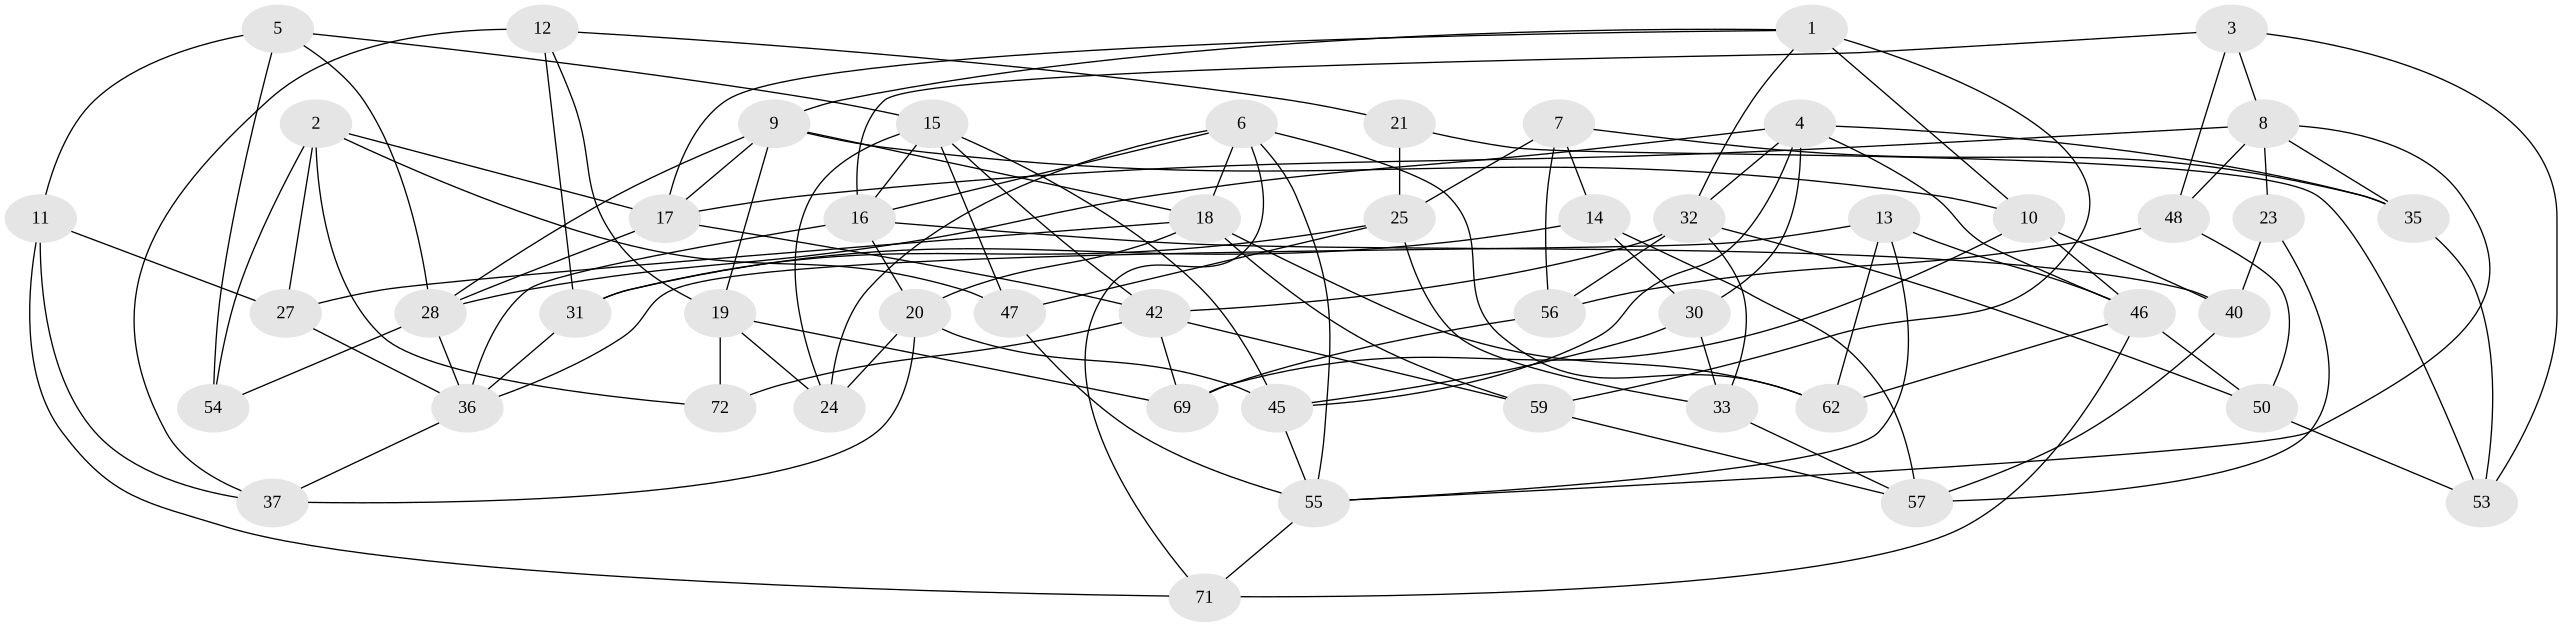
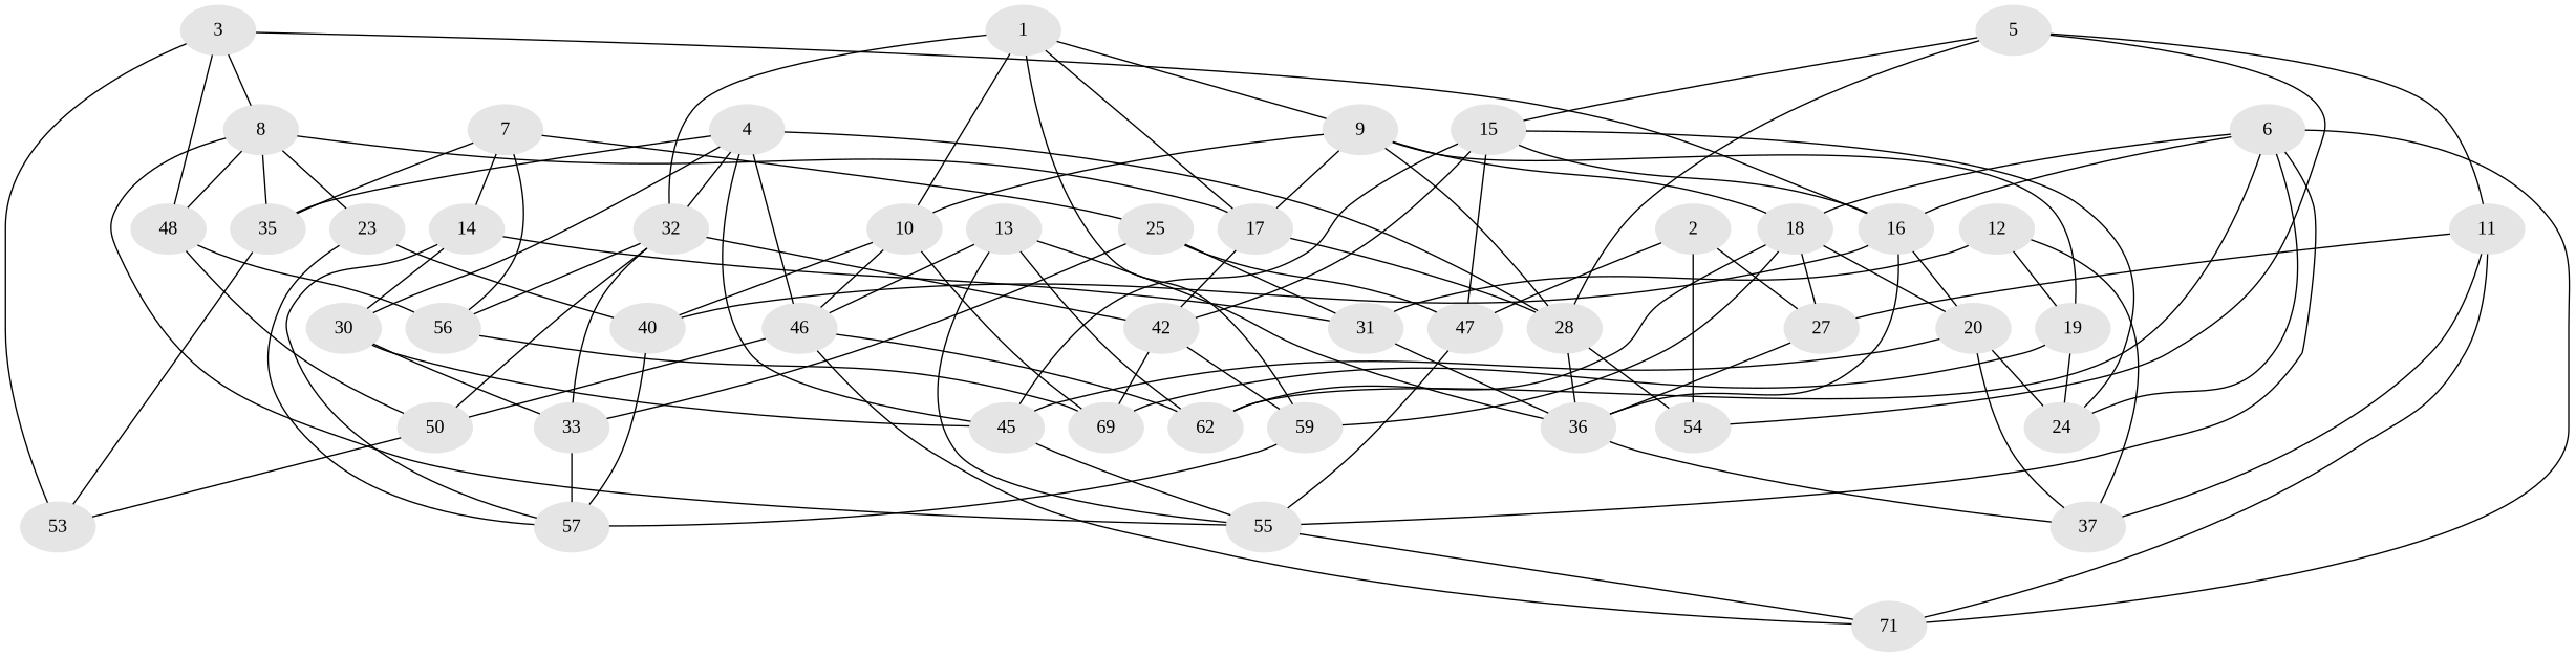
  graph {
    fontname="Liberation Serif"
    node [color=gray90 fontname="Liberation Serif" style=filled]
    edge [fontname="Liberation Serif"]
    1 [super="+26"]
    9 [super="+39"]
    10 [super="+29"]
    17 [super="+67"]
    32 [super="+51"]
    n6 [label=59]
    28 [super="+43"]
    18 [super="+34"]
    19 [super="+64"]
    46 [super="+58"]
    40
    69
    42 [super="+52"]
    56
    33
    50
    57 [super="+59"]
    2 [super="+70"]
    27
    47
    54
-   72
    36 [super="+63"]
    55 [super="+65"]
    8 [super="+41"]
    48
    35
    23
    3
    16 [super="+38"]
    53
    20 [super="+44"]
    4 [super="+66"]
    30
    45 [super="+60"]
    62
    71
    5
    11
    15 [super="+22"]
    37
    24
    6 [super="+68"]
    7
    14
    25 [super="+61"]
    31
    12
-   21
    13
    1 -- 9
    1 -- 10 [weight=2]
    1 -- 17
    1 -- 32
    1 -- n6
    9 -- 10
    9 -- 17
    9 -- 28
    9 -- 18
    9 -- 19
    10 -- 46
    10 -- 40
    10 -- 69
    17 -- 28
    17 -- 42
    32 -- 42
    32 -- 56
    32 -- 33
    32 -- 50
    n6 -- 57
    28 -- 54
    28 -- 36
    18 -- n6
    18 -- 27
    18 -- 20
    18 -- 62
    19 -- 69
-   19 -- 72 [weight=2]
    19 -- 24
    46 -- 50
    46 -- 62
    46 -- 71
    40 -- 57
    42 -- n6
    42 -- 69
-   42 -- 72
    56 -- 69
    33 -- 57
    50 -- 53
-   2 -- 17
    2 -- 27
    2 -- 47
    2 -- 54 [weight=2]
-   2 -- 72
    27 -- 36
    47 -- 55
    36 -- 37
    55 -- 71
    8 -- 17
    8 -- 55
    8 -- 48
    8 -- 35
    8 -- 23
    48 -- 56
    48 -- 50
    35 -- 53
    23 -- 40
    23 -- 57
    3 -- 8
    3 -- 48
    3 -- 16
    3 -- 53
    16 -- 40
    16 -- 36
    16 -- 20
    20 -- 45 [weight=2]
    20 -- 37
    20 -- 24
    4 -- 32
    4 -- 28
    4 -- 46
    4 -- 35
    4 -- 30
    4 -- 45
    30 -- 33
    30 -- 45
    45 -- 55
    5 -- 28
    5 -- 54
    5 -- 11
    5 -- 15
    11 -- 27
    11 -- 71
    11 -- 37
    15 -- 42
    15 -- 47
    15 -- 16
    15 -- 45
    15 -- 24
    6 -- 18
    6 -- 55
    6 -- 16
    6 -- 62
    6 -- 71
    6 -- 24
    7 -- 56
    7 -- 35
    7 -- 14
    7 -- 25
    14 -- 57
    14 -- 30
    14 -- 31
    25 -- 33
    25 -- 47
    25 -- 31
    31 -- 36
    12 -- 19
    12 -- 37
    12 -- 31
-   12 -- 21
-   21 -- 53
-   21 -- 25
    13 -- 46
    13 -- 36
    13 -- 55
    13 -- 62
  }
